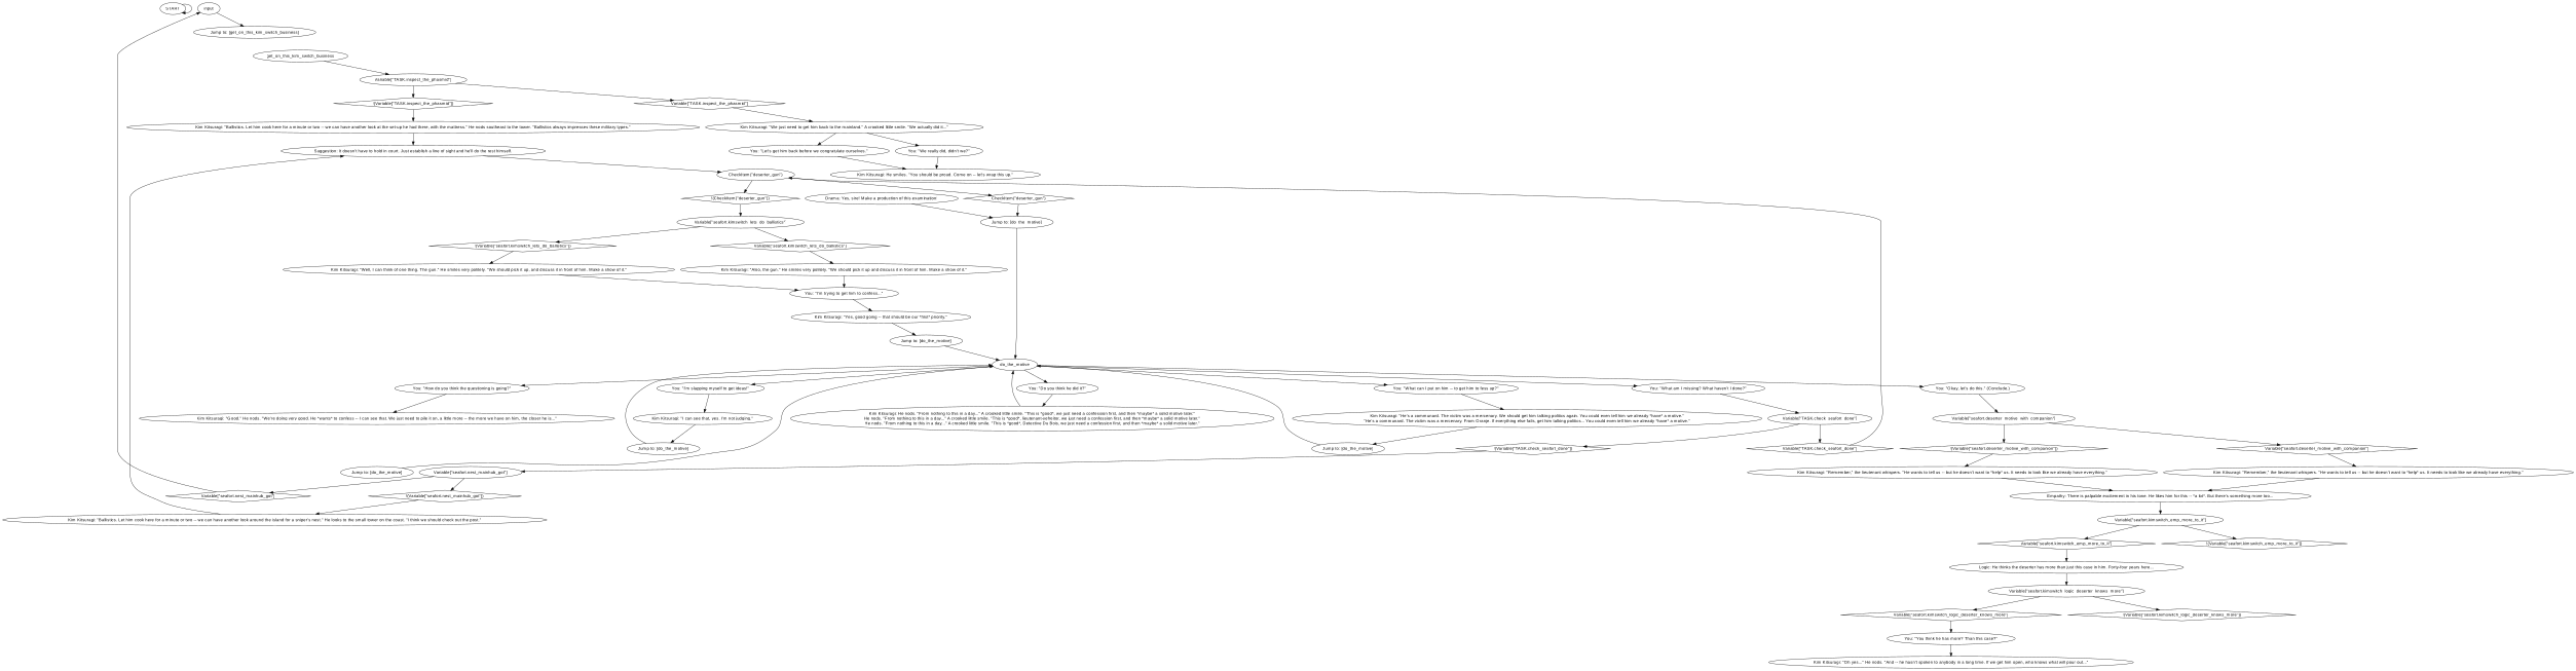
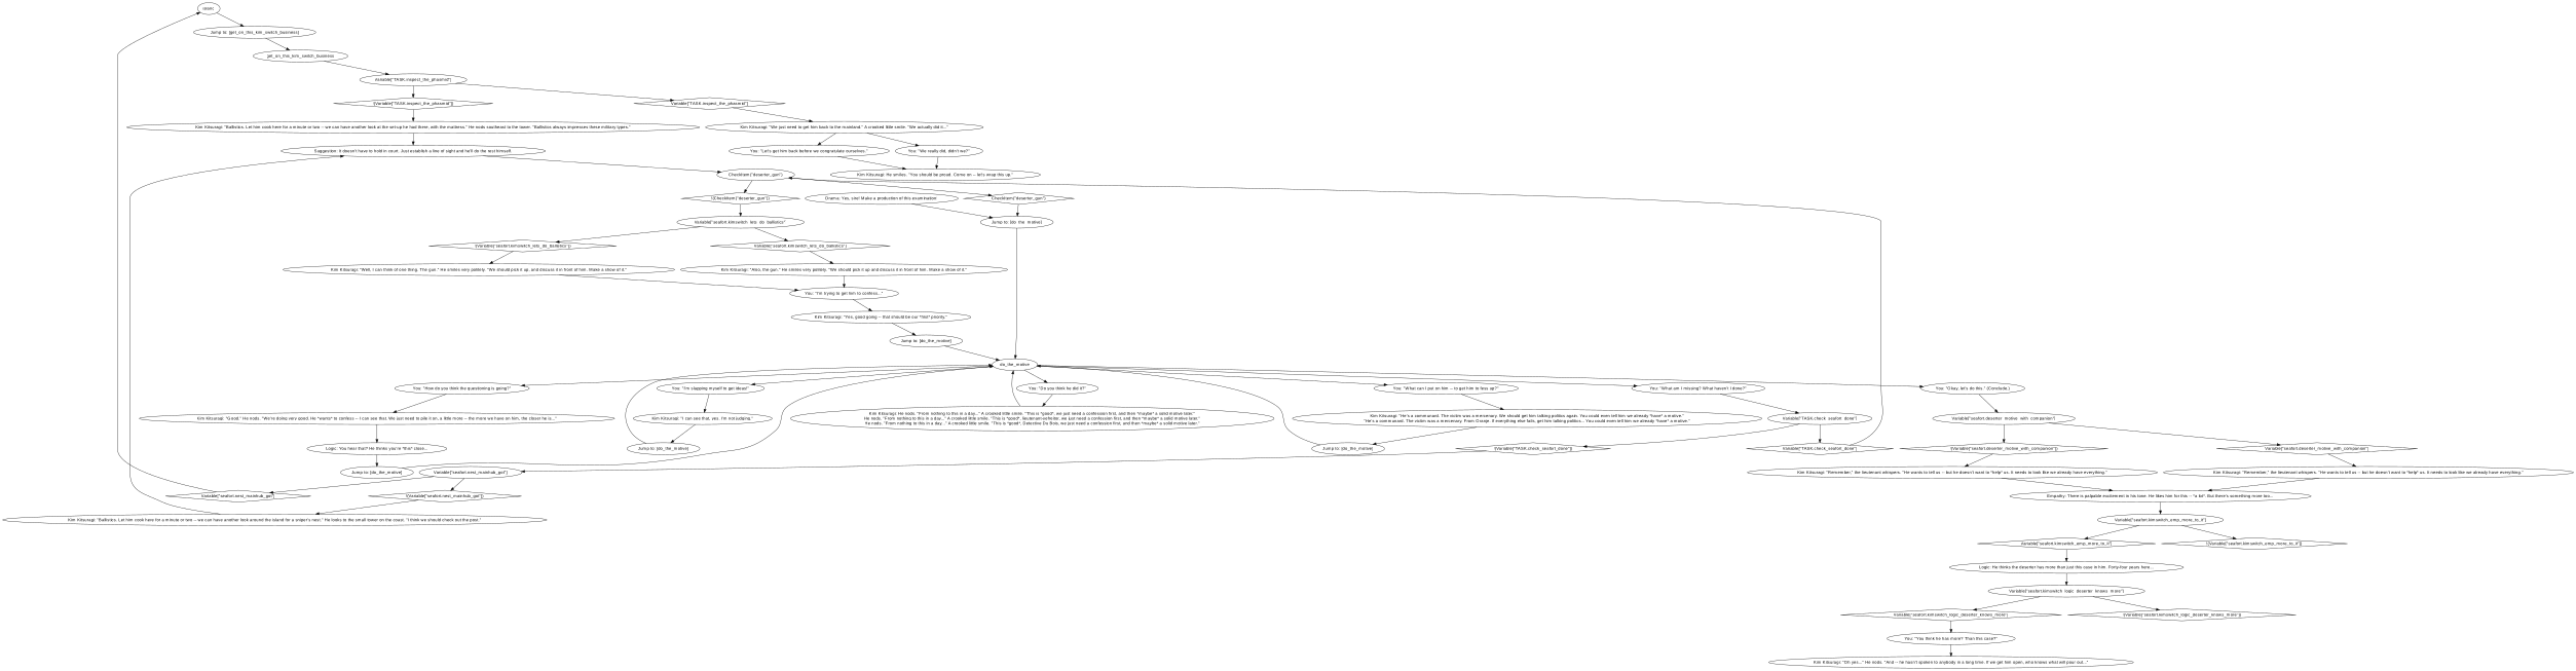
  digraph {
    fontname="Liberation Sans"
    node [fontname="Liberation Sans"]
    edge [fontname="Liberation Sans"]
-   n1 [label=START]
-   n2 [label=input]
+   n2 [label=island]
    n3 [label="Jump to: [get_on_this_kim_switch_business]"]
    n4 [label=get_on_this_kim_switch_business]
    n5 [label="Variable[\"TASK.inspect_the_phasmid\"]"]
    n6 [label="Kim Kitsuragi: \"Ballistics. Let him cook here for a minute or two -- we can have another look at the set-up he had there, with the mattress.\" He nods southeast to the tower. \"Ballistics always impresses these military types.\""]
    n7 [label="Suggestion: It doesn't have to hold in court. Just establish a line of sight and he'll do the rest himself."]
    n8 [label="CheckItem(\"deserter_gun\")"]
    n9 [label="You: \"Do you think he did it?\""]
    n10 [label="Kim Kitsuragi: He nods. \"From nothing to this in a day...\" A crooked little smile. \"This is *good*, we just need a confession first, and then *maybe* a solid motive later.\"\nHe nods. \"From nothing to this in a day...\" A crooked little smile. \"This is *good*, lieutenant-yefreitor, we just need a confession first, and then *maybe* a solid motive later.\"\nHe nods. \"From nothing to this in a day...\" A crooked little smile. \"This is *good*, Detective Du Bois, we just need a confession first, and then *maybe* a solid motive later.\""]
    n11 [label=do_the_motive]
    n12 [label="You: \"I'm trying to get him to confess...\""]
    n13 [label="Kim Kitsuragi: \"Yes, good going -- that should be our *first* priority.\""]
    n14 [label="Jump to: [do_the_motive]"]
    n15 [label="Drama: Yes, sire! Make a production of this examination!"]
    n16 [label="Jump to: [do_the_motive]"]
    n17 [label="Kim Kitsuragi: \"Good.\" He nods. \"We're doing very good. He *wants* to confess -- I can see that. We just need to pile it on, a little more -- the more we have on him, the closer he is...\""]
+   n18 [label="Logic: You hear that? He thinks you're *this* close..."]
    n19 [label="Jump to: [do_the_motive]"]
    n20 [label="Kim Kitsuragi: \"Remember,\" the lieutenant whispers. \"He wants to tell us -- but he doesn't want to *help* us. It needs to look like we already have everything.\""]
    n21 [label="Empathy: There is palpable excitement in his tone. He likes him for this -- *a lot*. But there's something more too..."]
    n22 [label="Variable[\"seafort.kimswitch_emp_more_to_it\"]"]
    n23 [label="Variable[\"TASK.check_seafort_done\"]"]
    n24 [label="Variable[\"TASK.check_seafort_done\"]" shape=diamond]
    n25 [label="!(Variable[\"TASK.check_seafort_done\"])" shape=diamond]
    n26 [label="Variable[\"seafort.nest_mainhub_got\"]"]
    n27 [label="CheckItem(\"deserter_gun\")" shape=diamond]
    n28 [label="!(CheckItem(\"deserter_gun\"))" shape=diamond]
    n29 [label="Variable[\"seafort.nest_mainhub_got\"]" shape=diamond]
    n30 [label="!(Variable[\"seafort.nest_mainhub_got\"])" shape=diamond]
    n31 [label="Variable[\"TASK.inspect_the_phasmid\"]" shape=diamond]
    n32 [label="!(Variable[\"TASK.inspect_the_phasmid\"])" shape=diamond]
    n33 [label="Kim Kitsuragi: \"We just need to get him back to the mainland.\" A crooked little smile. \"We actually did it...\""]
    n34 [label="You: \"We really did, didn't we?\""]
    n35 [label="You: \"Let's get him back before we congratulate ourselves.\""]
    n36 [label="Kim Kitsuragi: He smiles. \"You should be proud. Come on -- let's wrap this up.\""]
    n37 [label="Kim Kitsuragi: \"Ballistics. Let him cook here for a minute or two -- we can have another look around the island for a sniper's nest.\" He looks to the small tower on the coast. \"I think we should check out the post.\""]
    n38 [label="Variable[\"seafort.kimswitch_lets_do_ballistics\"]"]
    n39 [label="Variable[\"seafort.kimswitch_lets_do_ballistics\"]" shape=diamond]
    n40 [label="!(Variable[\"seafort.kimswitch_lets_do_ballistics\"])" shape=diamond]
    n41 [label="Variable[\"seafort.kimswitch_emp_more_to_it\"]" shape=diamond]
    n42 [label="!(Variable[\"seafort.kimswitch_emp_more_to_it\"])" shape=diamond]
    n43 [label="Logic: He thinks the deserter has more than just this case in him. Forty-four years here..."]
    n44 [label="Variable[\"seafort.kimswitch_logic_deserter_knows_more\"]"]
    n45 [label="Kim Kitsuragi: \"I can see that, yes. I'm not judging.\""]
    n46 [label="Jump to: [do_the_motive]"]
    n47 [label="Jump to: [do_the_motive]"]
    n48 [label="You: \"Okay, let's do this.\" (Conclude.)"]
    n49 [label="You: \"How do you think the questioning is going?\""]
    n50 [label="You: \"What can I put on him -- to get him to fess up?\""]
    n51 [label="You: \"What am I missing? What haven't I done?\""]
    n52 [label="You: \"I'm slapping myself to get ideas!\""]
    n53 [label="Variable[\"seafort.deserter_motive_with_companion\"]"]
    n54 [label="Variable[\"seafort.deserter_motive_with_companion\"]" shape=diamond]
    n55 [label="!(Variable[\"seafort.deserter_motive_with_companion\"])" shape=diamond]
    n56 [label="Kim Kitsuragi: \"Well, I can think of one thing. The gun.\" He smiles very politely. \"We should pick it up, and discuss it in front of him. Make a show of it.\""]
    n57 [label="Kim Kitsuragi: \"Remember,\" the lieutenant whispers. \"He wants to tell us -- but he doesn't want to *help* us. It needs to look like we already have everything.\""]
    n58 [label="Kim Kitsuragi: \"Also, the gun.\" He smiles very politely. \"We should pick it up and discuss it in front of him. Make a show of it.\""]
    n59 [label="You: \"You think he has more? Than this case?\""]
    n60 [label="Kim Kitsuragi: \"Oh yes...\" He nods. \"And -- he hasn't spoken to anybody in a long time. If we get him open, who knows what will pour out...\""]
    n61 [label="Kim Kitsuragi: \"He's a communard. The victim was a mercenary. We should get him talking politics again. You could even tell him we already *have* a motive.\"\n\"He's a communard. The victim was a mercenary. From Oranje. If everything else fails, get him talking politics... You could even tell him we already *have* a motive.\""]
    n62 [label="Variable[\"seafort.kimswitch_logic_deserter_knows_more\"]" shape=diamond]
    n63 [label="!(Variable[\"seafort.kimswitch_logic_deserter_knows_more\"])" shape=diamond]
-   n1 -> n1
    n2 -> n3
+   n3 -> n4
    n4 -> n5
    n5 -> n31
    n5 -> n32
    n6 -> n7
    n7 -> n8
    n8 -> n27
    n8 -> n28
    n9 -> n10
    n10 -> n11
    n11 -> n9
    n11 -> n48
    n11 -> n49
    n11 -> n50
    n11 -> n51
    n11 -> n52
    n12 -> n13
    n13 -> n14
    n14 -> n11
    n15 -> n16
    n16 -> n11
+   n17 -> n18
+   n18 -> n19
    n19 -> n11
    n20 -> n21
    n21 -> n22
    n22 -> n41
    n22 -> n42
    n23 -> n24
    n23 -> n25
    n24 -> n8
    n25 -> n26
    n26 -> n29
    n26 -> n30
    n27 -> n16
    n28 -> n38
    n29 -> n2
    n30 -> n37
    n31 -> n33
    n32 -> n6
    n33 -> n34
    n33 -> n35
    n34 -> n36
    n35 -> n36
    n37 -> n7
    n38 -> n39
    n38 -> n40
    n39 -> n58
    n40 -> n56
    n41 -> n43
    n43 -> n44
    n44 -> n62
    n44 -> n63
    n45 -> n46
    n46 -> n11
    n47 -> n11
    n48 -> n53
    n49 -> n17
    n50 -> n61
    n51 -> n23
    n52 -> n45
    n53 -> n54
    n53 -> n55
    n54 -> n57
    n55 -> n20
    n56 -> n12
    n57 -> n21
    n58 -> n12
    n59 -> n60
    n61 -> n47
    n62 -> n59
  }
